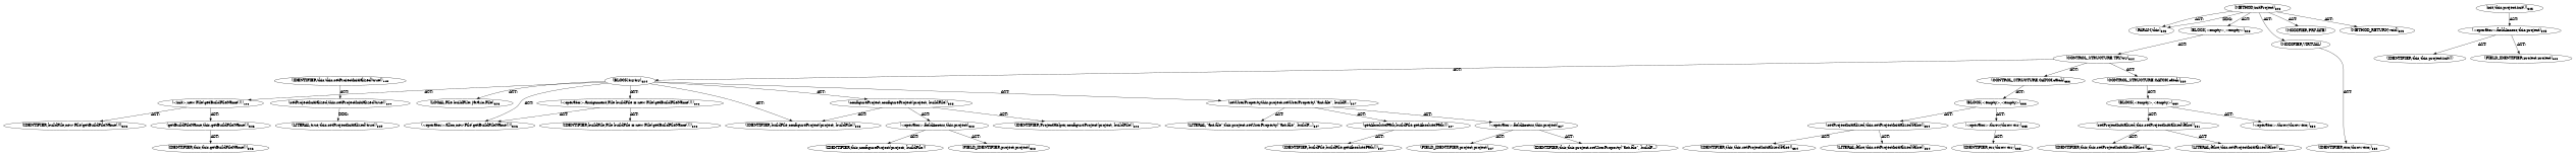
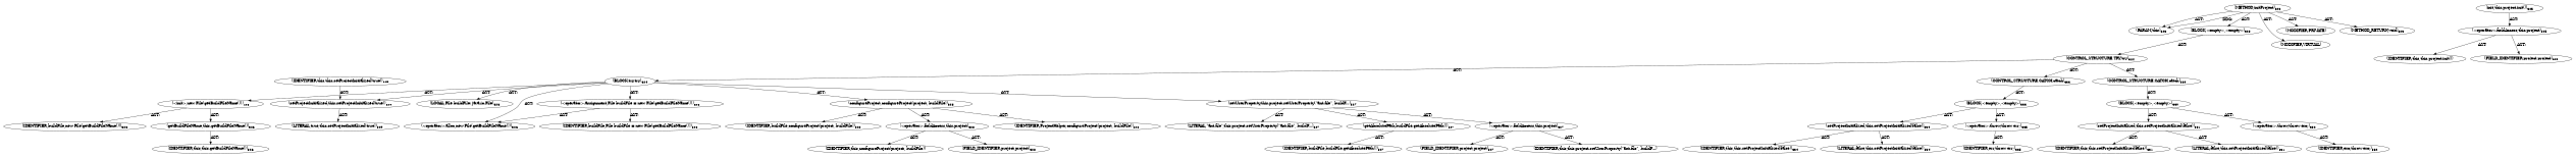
  digraph {
    n1 [label=<(METHOD,initProject)<SUB>323</SUB>>]
    n2 [label=<(PARAM,this)<SUB>323</SUB>>]
    n3 [label=<(BLOCK,&lt;empty&gt;,&lt;empty&gt;)<SUB>323</SUB>>]
    n4 [label=<(MODIFIER,PRIVATE)>]
    n5 [label=<(MODIFIER,VIRTUAL)>]
    n6 [label=<(METHOD_RETURN,void)<SUB>323</SUB>>]
    n7 [label=<(CONTROL_STRUCTURE,TRY,try)<SUB>324</SUB>>]
    n8 [label=<(BLOCK,try,try)<SUB>324</SUB>>]
    n9 [label=<(CONTROL_STRUCTURE,CATCH,catch)<SUB>330</SUB>>]
    n10 [label=<(CONTROL_STRUCTURE,CATCH,catch)<SUB>333</SUB>>]
    n11 [label=<(LOCAL,File buildFile: java.io.File)<SUB>326</SUB>>]
    n12 [label=<(&lt;operator&gt;.assignment,File buildFile = new File(getBuildFileName()))<SUB>326</SUB>>]
    n13 [label=<(&lt;init&gt;,new File(getBuildFileName()))<SUB>126</SUB>>]
    n14 [label=<(setUserProperty,this.project.setUserProperty(&quot;ant.file&quot;, buildF...)<SUB>327</SUB>>]
    n15 [label=<(configureProject,configureProject(project, buildFile))<SUB>628</SUB>>]
    n16 [label=<(setProjectInitialized,this.setProjectInitialized(true))<SUB>329</SUB>>]
    n17 [label=<(&lt;operator&gt;.alloc,new File(getBuildFileName()))<SUB>326</SUB>>]
    n18 [label=<(BLOCK,&lt;empty&gt;,&lt;empty&gt;)<SUB>330</SUB>>]
    n19 [label=<(BLOCK,&lt;empty&gt;,&lt;empty&gt;)<SUB>333</SUB>>]
    n20 [label=<(init,this.project.init())<SUB>325</SUB>>]
    n21 [label=<(&lt;operator&gt;.fieldAccess,this.project)<SUB>325</SUB>>]
    n22 [label=<(IDENTIFIER,buildFile,File buildFile = new File(getBuildFileName()))<SUB>326</SUB>>]
    n23 [label=<(IDENTIFIER,buildFile,new File(getBuildFileName()))<SUB>326</SUB>>]
    n24 [label=<(getBuildFileName,this.getBuildFileName())<SUB>326</SUB>>]
    n25 [label=<(&lt;operator&gt;.fieldAccess,this.project)<SUB>327</SUB>>]
    n26 [label=<(LITERAL,&quot;ant.file&quot;,this.project.setUserProperty(&quot;ant.file&quot;, buildF...)<SUB>327</SUB>>]
    n27 [label=<(getAbsolutePath,buildFile.getAbsolutePath())<SUB>327</SUB>>]
    n28 [label=<(IDENTIFIER,ProjectHelper,configureProject(project, buildFile))<SUB>328</SUB>>]
    n29 [label=<(&lt;operator&gt;.fieldAccess,this.project)<SUB>328</SUB>>]
    n30 [label=<(IDENTIFIER,buildFile,configureProject(project, buildFile))<SUB>328</SUB>>]
    n31 [label=<(LITERAL,true,this.setProjectInitialized(true))<SUB>329</SUB>>]
    n32 [label=<(IDENTIFIER,this,this.project.init())>]
    n33 [label=<(FIELD_IDENTIFIER,project,project)<SUB>325</SUB>>]
    n34 [label=<(IDENTIFIER,this,this.getBuildFileName())<SUB>326</SUB>>]
    n35 [label=<(IDENTIFIER,this,this.project.setUserProperty(&quot;ant.file&quot;, buildF...)>]
    n36 [label=<(FIELD_IDENTIFIER,project,project)<SUB>327</SUB>>]
    n37 [label=<(IDENTIFIER,buildFile,buildFile.getAbsolutePath())<SUB>327</SUB>>]
    n38 [label=<(IDENTIFIER,this,configureProject(project, buildFile))>]
    n39 [label=<(FIELD_IDENTIFIER,project,project)<SUB>328</SUB>>]
    n40 [label=<(IDENTIFIER,this,this.setProjectInitialized(true))<SUB>329</SUB>>]
    n41 [label=<(setProjectInitialized,this.setProjectInitialized(false))<SUB>331</SUB>>]
    n42 [label=<(&lt;operator&gt;.throw,throw exc;)<SUB>332</SUB>>]
    n43 [label=<(IDENTIFIER,this,this.setProjectInitialized(false))<SUB>331</SUB>>]
    n44 [label=<(LITERAL,false,this.setProjectInitialized(false))<SUB>331</SUB>>]
    n45 [label=<(IDENTIFIER,exc,throw exc;)<SUB>332</SUB>>]
    n46 [label=<(setProjectInitialized,this.setProjectInitialized(false))<SUB>334</SUB>>]
    n47 [label=<(&lt;operator&gt;.throw,throw err;)<SUB>335</SUB>>]
    n48 [label=<(IDENTIFIER,this,this.setProjectInitialized(false))<SUB>334</SUB>>]
    n49 [label=<(LITERAL,false,this.setProjectInitialized(false))<SUB>334</SUB>>]
    n50 [label=<(IDENTIFIER,err,throw err;)<SUB>335</SUB>>]
    n1 -> n2 [label="AST: "]
    n1 -> n2 [label="DDG: "]
    n1 -> n3 [label="AST: "]
    n1 -> n4 [label="AST: "]
    n1 -> n5 [label="AST: "]
    n1 -> n6 [label="AST: "]
    n3 -> n7 [label="AST: "]
    n7 -> n8 [label="AST: "]
    n7 -> n9 [label="AST: "]
    n7 -> n10 [label="AST: "]
    n8 -> n11 [label="AST: "]
    n8 -> n12 [label="AST: "]
    n8 -> n13 [label="AST: "]
    n8 -> n14 [label="AST: "]
    n8 -> n15 [label="AST: "]
-   n8 -> n30 [label="AST: "]
+   n8 -> n16 [label="AST: "]
    n8 -> n17 [label="AST: "]
    n9 -> n18 [label="AST: "]
    n10 -> n19 [label="AST: "]
    n12 -> n17 [label="AST: "]
    n12 -> n22 [label="AST: "]
    n13 -> n23 [label="AST: "]
    n13 -> n24 [label="AST: "]
    n14 -> n25 [label="AST: "]
    n14 -> n26 [label="AST: "]
    n14 -> n27 [label="AST: "]
    n15 -> n28 [label="AST: "]
    n15 -> n29 [label="AST: "]
    n15 -> n30 [label="AST: "]
-   n16 -> n31 [label="DDG: "]
+   n16 -> n31 [label="AST: "]
    n18 -> n41 [label="AST: "]
    n18 -> n42 [label="AST: "]
    n19 -> n46 [label="AST: "]
    n19 -> n47 [label="AST: "]
    n20 -> n21 [label="AST: "]
    n21 -> n32 [label="AST: "]
    n21 -> n33 [label="AST: "]
    n24 -> n34 [label="AST: "]
    n25 -> n35 [label="AST: "]
    n25 -> n36 [label="AST: "]
    n27 -> n37 [label="AST: "]
    n29 -> n38 [label="AST: "]
    n29 -> n39 [label="AST: "]
    n40 -> n16 [label="AST: "]
    n41 -> n43 [label="AST: "]
    n41 -> n44 [label="AST: "]
-   n5 -> n45 [label="AST: "]
+   n42 -> n45 [label="AST: "]
    n46 -> n48 [label="AST: "]
    n46 -> n49 [label="AST: "]
    n47 -> n50 [label="AST: "]
  }
